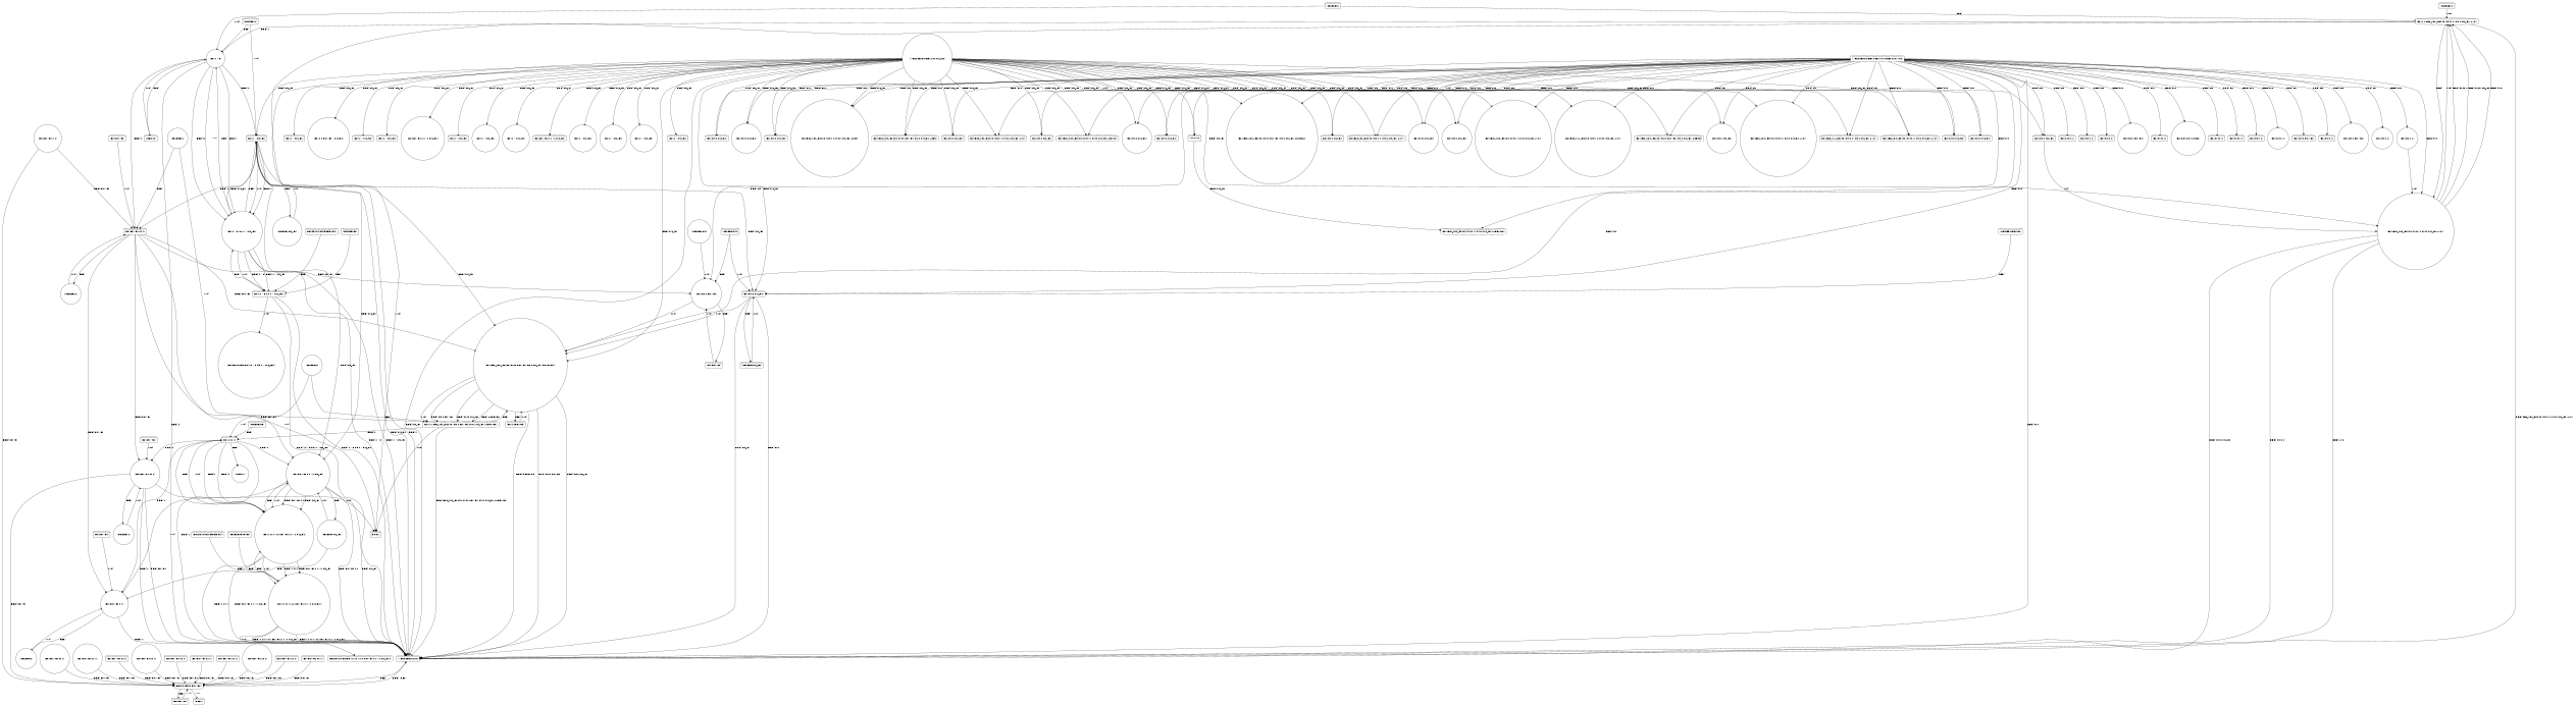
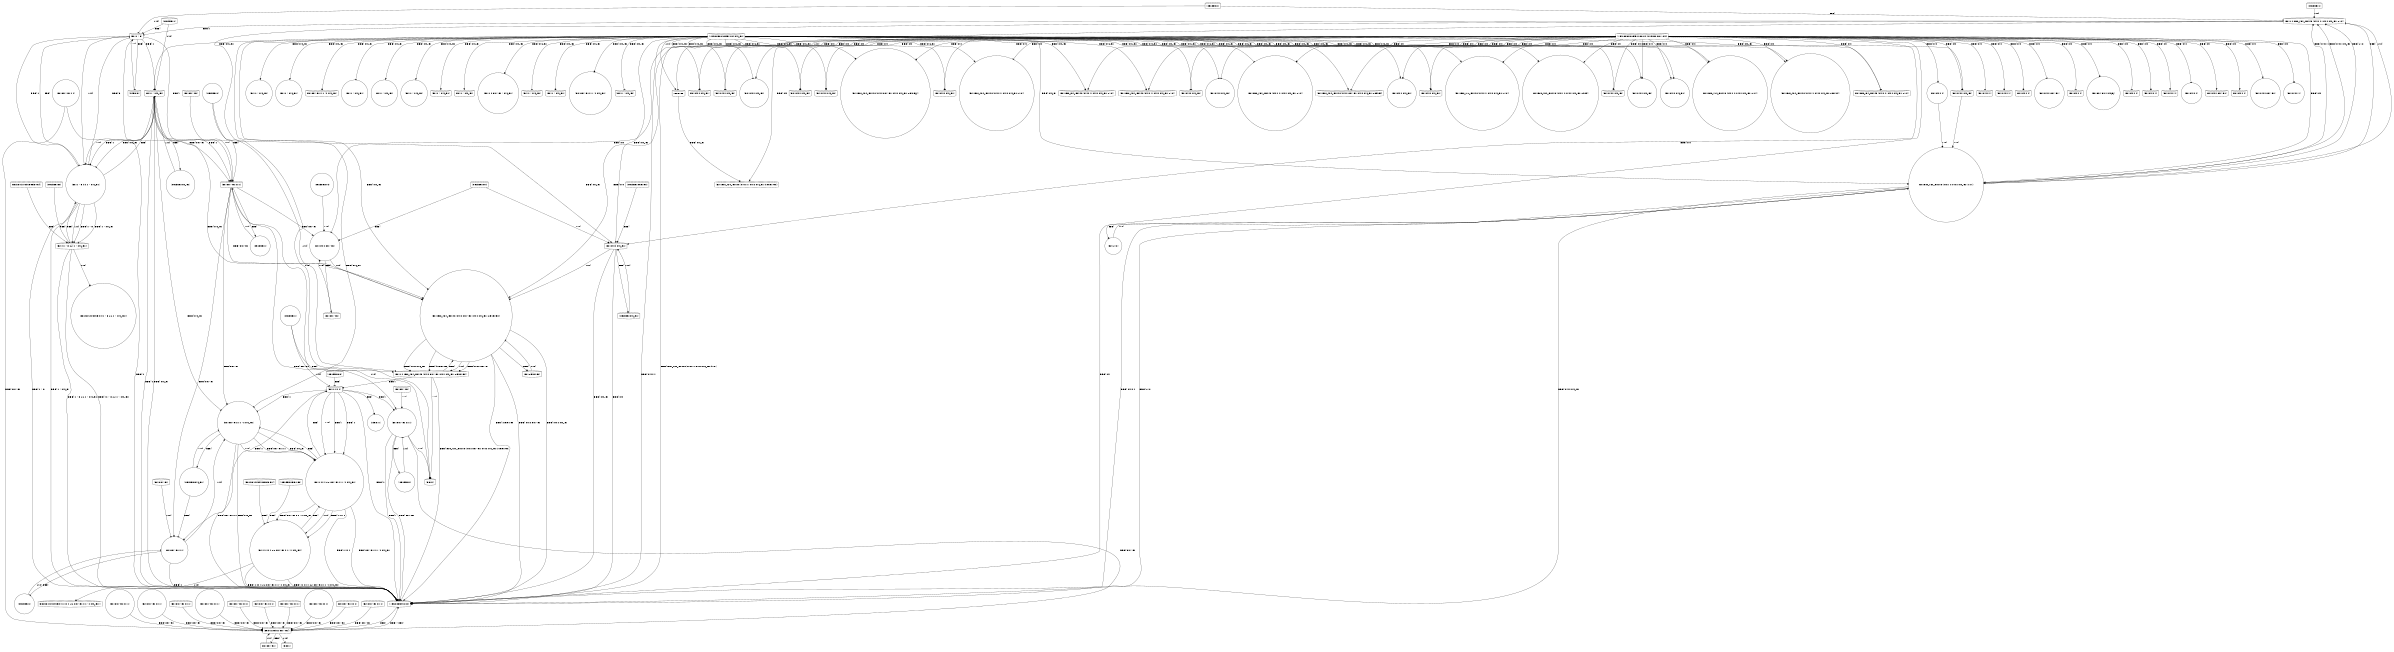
  digraph {
    fontname=Lato
    node [fontname=Lato shape=cylinder]
    edge [arrowhead=dot fontname=Lato]
    n1 [label="(Call,n = read_u32_leb128 (buf + 1, buf + buf_len, &val))"]
    n2 [label="(Call,read_u32_leb128 (buf + 1, buf + buf_len, &val))" shape=circle]
-   n3 [label="(Call,n > 0)" shape=circle]
+   n3 [label="(Call,n > 0)"]
    n4 [label="(Block,)"]
    n5 [label="(MethodReturn,int)"]
+   n6 [label="(Call,&val)" shape=circle]
    n7 [label="(Call,n < buf_len)"]
    n8 [label="(Call,n > 0 && n < buf_len)" shape=circle]
    n9 [label="(Call,op->len += n)"]
    n10 [label="(Literal,0)"]
    n11 [label="(Return,return op->len;)"]
    n12 [label="(MethodParameterIn,const unsigned char *buf)"]
    n13 [label="(Call,read_u32_leb128 (buf + op->len, buf + buf_len, &reserved))" shape=circle]
    n14 [label="(Call,buf + op->len)" shape=circle]
    n15 [label="(Call,buf + buf_len)"]
-   n16 [label="(Call,read_u32_leb128 (buf + 1, buf + buf_len, &count))"]
+   n16 [label="(Call,read_u32_leb128 (buf + 1, buf + buf_len, &count))" shape=circle]
    n17 [label="(Call,buf + 1)"]
    n18 [label="(Call,buf + 1)"]
    n19 [label="(Call,buf + buf_len)"]
    n20 [label="(Call,read_u32_leb128 (buf + 1, buf + buf_len, &flag))" shape=circle]
    n21 [label="(Call,buf + buf_len)"]
    n22 [label="(Call,buf + 1)"]
    n23 [label="(Call,buf + buf_len)" shape=circle]
    n24 [label="(Call,buf + op->len)" shape=circle]
    n25 [label="(Call,buf + buf_len)" shape=circle]
    n26 [label="(Call,buf + buf_len)"]
    n27 [label="(Call,read_u64_leb128 (buf + 1, buf + buf_len, &val))" shape=circle]
    n28 [label="(Call,read_u32_leb128 (buf + 1, buf + buf_len, &reserved))"]
    n29 [label="(Call,read_i32_leb128 (buf + 1, buf + buf_len, &val))"]
    n30 [label="(Call,buf + buf_len)"]
    n31 [label="(Call,buf + 1)"]
    n32 [label="(Call,op->op = buf[0])" shape=circle]
    n33 [label="(Call,buf + buf_len)"]
    n34 [label="(Call,buf + buf_len)"]
    n35 [label="(Call,buf + buf_len)" shape=circle]
    n36 [label="(Call,buf + 1)"]
    n37 [label="(Call,buf + buf_len)"]
    n38 [label="(Call,buf + 1)"]
    n39 [label="(Call,buf + 1)"]
-   n40 [label="(Call,read_u32_leb128 (buf + op->len, buf + buf_len, &def))"]
    n41 [label="(Call,buf + buf_len)"]
    n42 [label="(Call,read_u32_leb128 (buf + op->len, buf + buf_len, &table[i]))" shape=circle]
    n43 [label="(Call,buf + buf_len)"]
    n44 [label="(Call,buf + 1)" shape=circle]
    n45 [label="(Call,read_u32_leb128 (buf + 1, buf + buf_len, &val))" shape=circle]
    n46 [label="(Call,read_i32_leb128 (buf + 1, buf + buf_len, &val))"]
    n47 [label="(Call,read_u32_leb128 (buf + 1, buf + buf_len, &val))"]
    n48 [label="(Call,buf + buf_len)" shape=circle]
    n49 [label="(Call,buf + op->len)"]
    n50 [label="(Call,read_u32_leb128 (buf + 1, buf + buf_len, &val))" shape=circle]
    n51 [label="(Call,read_u32_leb128 (buf + op->len, buf + buf_len, &offset))"]
    n52 [label="(Call,buf + buf_len)" shape=circle]
-   n53 [label="(Call,read_i64_leb128 (buf + 1, buf + buf_len, &val))"]
+   n53 [label="(Call,read_i64_leb128 (buf + 1, buf + buf_len, &val))" shape=circle]
    n54 [label="(Call,buf + 1)"]
    n55 [label="(Call,buf + 1)" shape=circle]
    n56 [label="(Call,buf + op->len)" shape=circle]
    n57 [label="(Call,buf + 1)" shape=circle]
    1000100
    n59 [label="(Call,n = read_u32_leb128 (buf + op->len, buf + buf_len, &reserved))"]
    n60 [label="(Call,&reserved)"]
    n61 [label="(Call,op->len)"]
    n62 [label="(Identifier,buf_len)"]
-   n63 [label="(MethodParameterIn,int buf_len)" shape=circle]
+   n63 [label="(MethodParameterIn,int buf_len)"]
    n64 [label="(Call,op->len + n <= buf_len)" shape=circle]
    n65 [label="(Call,n < buf_len)" shape=circle]
    n66 [label="(Call,n < buf_len)" shape=circle]
    n67 [label="(Call,op->len + n <= buf_len)"]
    n68 [label="(Call,n < buf_len)" shape=circle]
    n69 [label="(Call,n < buf_len)" shape=circle]
    n70 [label="(Call,n < buf_len)" shape=circle]
    n71 [label="(Call,n < buf_len)"]
    n72 [label="(Call,n < buf_len)"]
    n73 [label="(Call,n + op->len < buf_len)" shape=circle]
    n74 [label="(Call,n < buf_len)"]
    n75 [label="(Call,n < buf_len)"]
    n76 [label="(Call,op->len + n <= buf_len)" shape=circle]
    n77 [label="(Call,n < buf_len)"]
    n78 [label="(Identifier,buf_len)" shape=circle]
    n79 [label="(Call,n == 1 && op->len + n <= buf_len)" shape=circle]
    n80 [label="(Identifier,buf_len)" shape=circle]
    n81 [label="(Call,!(n > 0 && n < buf_len))"]
    n82 [label="(Call,op->len + n)" shape=circle]
    n83 [label="(Call,op->len += n)" shape=circle]
    n84 [label="(Identifier,n)" shape=circle]
    n85 [label="(ControlStructure,if (!(n > 0 && n < buf_len)))" shape=circle]
    n86 [label="(Identifier,n)" shape=circle]
    n87 [label="(Identifier,n)" shape=circle]
    n88 [label="(Call,n == 1)"]
    n89 [label="(Literal,1)" shape=circle]
    n90 [label="(Call,!(n == 1 && op->len + n <= buf_len))" shape=circle]
    n91 [label="(ControlStructure,if (!(n == 1 && op->len + n <= buf_len)))"]
    n92 [label="(Call,op->len)"]
    n93 [label="(Block,)"]
    n94 [label="(Identifier,n)"]
    n95 [label="(Call,op->len = 1)" shape=circle]
    n96 [label="(Call,op->len += n)" shape=circle]
    n97 [label="(Identifier,buf)"]
    n98 [label="(Call,op->len)"]
    n99 [label="(ControlStructure,goto err;)"]
    n100 [label="(ControlStructure,goto err;)"]
    n101 [label="(Call,op->len += n)" shape=circle]
    n102 [label="(Call,op->len += n)"]
    n103 [label="(Call,op->len)"]
    n104 [label="(Call,op->len)"]
    n105 [label="(Identifier,n)"]
    n106 [label="(Identifier,n)" shape=circle]
    n107 [label="(Identifier,op)"]
    n108 [label="(Identifier,reserved)"]
    n109 [label="(Call,op->len += n)" shape=circle]
    n110 [label="(Identifier,buf)" shape=circle]
    n111 [label="(Call,op->len += n)"]
    n112 [label="(Identifier,op)"]
    n113 [label="(Call,op->len += n)"]
    n114 [label="(Call,op->len += n)"]
    n115 [label="(Call,op->len += n)" shape=circle]
    n116 [label="(Identifier,reserved)"]
    n117 [label="(Call,op->len += n)"]
    n118 [label="(Identifier,n)"]
    n119 [label="(Identifier,n)" shape=circle]
    n120 [label="(Call,op->len += n)"]
    n1 -> n2 [arrowhead=normal label="CFG: "]
    n1 -> n3 [arrowhead=tee label="DDG: n"]
    n1 -> n4 [arrowhead=normal label="AST: "]
    n1 -> n5 [label="DDG: read_u32_leb128 (buf + 1, buf + buf_len, &val)"]
    n2 -> n1 [arrowhead=tee label="AST: "]
    n2 -> n1 [label="DDG: buf + 1"]
    n2 -> n1 [arrowhead=normal label="DDG: buf + buf_len"]
    n2 -> n1 [label="DDG: &val"]
    n2 -> n5 [arrowhead=tee label="DDG: &val"]
    n2 -> n5 [arrowhead=normal label="DDG: buf + buf_len"]
    n2 -> n5 [arrowhead=tee label="DDG: buf + 1"]
+   n2 -> n6 [label="CFG: "]
    n3 -> n5 [label="DDG: n"]
    n3 -> n7 [label="DDG: n"]
    n3 -> n8 [arrowhead=tee label="AST: "]
    n3 -> n8 [arrowhead=tee label="DDG: n"]
    n3 -> n8 [arrowhead=tee label="DDG: 0"]
    n3 -> n9 [arrowhead=tee label="DDG: n"]
    n3 -> n10 [arrowhead=tee label="CFG: "]
    n5 -> n11 [arrowhead=tee label="CFG: "]
+   n6 -> n2 [arrowhead=normal label="AST: "]
    n7 -> n5 [arrowhead=normal label="DDG: buf_len"]
    n7 -> n5 [arrowhead=normal label="DDG: n"]
    n7 -> n8 [label="AST: "]
    n7 -> n8 [label="DDG: n"]
    n7 -> n8 [arrowhead=tee label="DDG: buf_len"]
    n7 -> n9 [label="DDG: n"]
    n7 -> n13 [label="DDG: buf_len"]
    n7 -> n15 [arrowhead=normal label="DDG: buf_len"]
    n7 -> n64 [arrowhead=tee label="DDG: buf_len"]
    n7 -> n78 [arrowhead=normal label="CFG: "]
    n8 -> n3 [arrowhead=tee label="CFG: "]
    n8 -> n5 [arrowhead=normal label="DDG: n < buf_len"]
    n8 -> n5 [arrowhead=normal label="DDG: n > 0"]
    n8 -> n7 [arrowhead=normal label="CFG: "]
    n8 -> n81 [label="AST: "]
    n8 -> n81 [label="DDG: n > 0"]
    n8 -> n81 [arrowhead=tee label="DDG: n < buf_len"]
    n9 -> n4 [label="AST: "]
    n9 -> n13 [arrowhead=tee label="DDG: op->len"]
    n9 -> n14 [arrowhead=normal label="DDG: op->len"]
    n9 -> n64 [label="DDG: op->len"]
    n9 -> n82 [label="DDG: op->len"]
    n9 -> n83 [arrowhead=normal label="DDG: op->len"]
    n9 -> n84 [arrowhead=normal label="CFG: "]
    n10 -> n3 [arrowhead=normal label="AST: "]
    n11 -> n5 [label="DDG: <RET>"]
    n11 -> n92 [arrowhead=tee label="CFG: "]
    n11 -> n93 [arrowhead=tee label="AST: "]
    n12 -> n2 [arrowhead=normal label="DDG: buf"]
    n12 -> n5 [arrowhead=normal label="DDG: buf"]
    n12 -> n13 [arrowhead=normal label="DDG: buf"]
    n12 -> n14 [arrowhead=tee label="DDG: buf"]
    n12 -> n15 [arrowhead=normal label="DDG: buf"]
    n12 -> n16 [arrowhead=normal label="DDG: buf"]
    n12 -> n17 [arrowhead=tee label="DDG: buf"]
    n12 -> n18 [label="DDG: buf"]
    n12 -> n19 [arrowhead=normal label="DDG: buf"]
    n12 -> n20 [arrowhead=normal label="DDG: buf"]
    n12 -> n21 [arrowhead=tee label="DDG: buf"]
    n12 -> n22 [label="DDG: buf"]
    n12 -> n23 [label="DDG: buf"]
    n12 -> n24 [arrowhead=tee label="DDG: buf"]
    n12 -> n25 [arrowhead=normal label="DDG: buf"]
    n12 -> n26 [arrowhead=tee label="DDG: buf"]
    n12 -> n27 [arrowhead=tee label="DDG: buf"]
    n12 -> n28 [arrowhead=normal label="DDG: buf"]
    n12 -> n29 [arrowhead=tee label="DDG: buf"]
    n12 -> n30 [arrowhead=tee label="DDG: buf"]
    n12 -> n31 [arrowhead=tee label="DDG: buf"]
    n12 -> n32 [label="DDG: buf"]
    n12 -> n33 [arrowhead=tee label="DDG: buf"]
    n12 -> n34 [arrowhead=tee label="DDG: buf"]
    n12 -> n35 [arrowhead=normal label="DDG: buf"]
    n12 -> n36 [arrowhead=tee label="DDG: buf"]
    n12 -> n37 [label="DDG: buf"]
    n12 -> n38 [label="DDG: buf"]
    n12 -> n39 [arrowhead=normal label="DDG: buf"]
-   n12 -> n40 [label="DDG: buf"]
    n12 -> n41 [arrowhead=normal label="DDG: buf"]
    n12 -> n42 [label="DDG: buf"]
    n12 -> n43 [label="DDG: buf"]
    n12 -> n44 [arrowhead=tee label="DDG: buf"]
    n12 -> n45 [arrowhead=tee label="DDG: buf"]
    n12 -> n46 [arrowhead=normal label="DDG: buf"]
    n12 -> n47 [arrowhead=normal label="DDG: buf"]
    n12 -> n48 [arrowhead=tee label="DDG: buf"]
    n12 -> n49 [arrowhead=normal label="DDG: buf"]
    n12 -> n50 [label="DDG: buf"]
    n12 -> n51 [arrowhead=tee label="DDG: buf"]
    n12 -> n52 [label="DDG: buf"]
    n12 -> n53 [label="DDG: buf"]
    n12 -> n54 [arrowhead=normal label="DDG: buf"]
    n12 -> n55 [arrowhead=normal label="DDG: buf"]
    n12 -> n56 [arrowhead=normal label="DDG: buf"]
    n12 -> n57 [label="DDG: buf"]
    n12 -> 1000100 [arrowhead=tee label="AST: "]
    n13 -> n5 [label="DDG: buf + op->len"]
    n13 -> n5 [arrowhead=normal label="DDG: buf + buf_len"]
    n13 -> n5 [arrowhead=normal label="DDG: &reserved"]
    n13 -> n59 [arrowhead=normal label="AST: "]
    n13 -> n59 [label="DDG: buf + op->len"]
    n13 -> n59 [label="DDG: buf + buf_len"]
    n13 -> n59 [label="DDG: &reserved"]
    n13 -> n60 [label="CFG: "]
    n14 -> n13 [arrowhead=normal label="AST: "]
    n14 -> n61 [arrowhead=normal label="CFG: "]
    n15 -> n5 [arrowhead=normal label="DDG: buf"]
    n15 -> n5 [arrowhead=normal label="DDG: buf_len"]
    n15 -> n13 [label="AST: "]
    n15 -> n62 [label="CFG: "]
    n26 -> n2 [arrowhead=normal label="AST: "]
    n55 -> n2 [label="AST: "]
    1000100 -> n28 [label="DDG: buf_len"]
    n59 -> n4 [label="AST: "]
    n59 -> n5 [arrowhead=tee label="DDG: read_u32_leb128 (buf + op->len, buf + buf_len, &reserved)"]
    n59 -> n13 [arrowhead=normal label="CFG: "]
    n59 -> n88 [label="DDG: n"]
    n60 -> n13 [arrowhead=tee label="AST: "]
    n61 -> n14 [label="AST: "]
    n62 -> n15 [label="AST: "]
    n63 -> n2 [label="DDG: buf_len"]
-   n63 -> n5 [arrowhead=normal label="DDG: buf_len"]
+   n63 -> n5 [arrowhead=normal label="DDG: buf + 1"]
    n63 -> n7 [arrowhead=tee label="DDG: buf_len"]
    n63 -> n13 [label="DDG: buf_len"]
    n63 -> n15 [arrowhead=normal label="DDG: buf_len"]
    n63 -> n16 [label="DDG: buf_len"]
    n63 -> n19 [label="DDG: buf_len"]
    n63 -> n20 [label="DDG: buf_len"]
    n63 -> n21 [arrowhead=normal label="DDG: buf_len"]
    n63 -> n23 [arrowhead=normal label="DDG: buf_len"]
    n63 -> n25 [label="DDG: buf_len"]
    n63 -> n26 [label="DDG: buf_len"]
    n63 -> n27 [label="DDG: buf_len"]
    n63 -> n29 [arrowhead=tee label="DDG: buf_len"]
    n63 -> n30 [arrowhead=tee label="DDG: buf_len"]
    n63 -> n33 [label="DDG: buf_len"]
    n63 -> n34 [arrowhead=tee label="DDG: buf_len"]
    n63 -> n35 [arrowhead=tee label="DDG: buf_len"]
    n63 -> n37 [label="DDG: buf_len"]
-   n63 -> n40 [label="DDG: buf_len"]
    n63 -> n41 [arrowhead=normal label="DDG: buf_len"]
    n63 -> n42 [label="DDG: buf_len"]
    n63 -> n43 [arrowhead=tee label="DDG: buf_len"]
    n63 -> n45 [arrowhead=normal label="DDG: buf_len"]
    n63 -> n46 [label="DDG: buf_len"]
    n63 -> n47 [label="DDG: buf_len"]
    n63 -> n48 [arrowhead=tee label="DDG: buf_len"]
    n63 -> n50 [arrowhead=tee label="DDG: buf_len"]
    n63 -> n51 [arrowhead=normal label="DDG: buf_len"]
    n63 -> n52 [arrowhead=normal label="DDG: buf_len"]
    n63 -> n53 [arrowhead=normal label="DDG: buf_len"]
    n63 -> 1000100 [arrowhead=normal label="AST: "]
    n63 -> n64 [arrowhead=tee label="DDG: buf_len"]
    n63 -> n65 [arrowhead=normal label="DDG: buf_len"]
    n63 -> n66 [arrowhead=normal label="DDG: buf_len"]
    n63 -> n67 [label="DDG: buf_len"]
    n63 -> n68 [arrowhead=tee label="DDG: buf_len"]
    n63 -> n69 [arrowhead=normal label="DDG: buf_len"]
    n63 -> n70 [arrowhead=normal label="DDG: buf_len"]
    n63 -> n71 [arrowhead=normal label="DDG: buf_len"]
    n63 -> n72 [arrowhead=normal label="DDG: buf_len"]
    n63 -> n73 [label="DDG: buf_len"]
    n63 -> n74 [arrowhead=tee label="DDG: buf_len"]
    n63 -> n75 [label="DDG: buf_len"]
    n63 -> n76 [label="DDG: buf_len"]
    n63 -> n77 [arrowhead=tee label="DDG: buf_len"]
    n64 -> n5 [arrowhead=normal label="DDG: op->len + n"]
    n64 -> n5 [arrowhead=tee label="DDG: buf_len"]
    n64 -> n79 [arrowhead=tee label="AST: "]
    n64 -> n79 [arrowhead=normal label="DDG: op->len + n"]
    n64 -> n79 [label="DDG: buf_len"]
    n64 -> n80 [arrowhead=normal label="CFG: "]
    n78 -> n7 [arrowhead=tee label="AST: "]
    n79 -> n5 [arrowhead=normal label="DDG: op->len + n <= buf_len"]
    n79 -> n5 [label="DDG: n == 1"]
    n79 -> n64 [arrowhead=tee label="CFG: "]
    n79 -> n88 [label="CFG: "]
    n79 -> n90 [arrowhead=normal label="AST: "]
    n79 -> n90 [label="DDG: n == 1"]
    n79 -> n90 [label="DDG: op->len + n <= buf_len"]
    n80 -> n64 [arrowhead=tee label="AST: "]
    n80 -> n82 [arrowhead=tee label="CFG: "]
    n81 -> n5 [label="DDG: n > 0 && n < buf_len"]
    n81 -> n5 [arrowhead=normal label="DDG: !(n > 0 && n < buf_len)"]
    n81 -> n8 [arrowhead=normal label="CFG: "]
    n81 -> n85 [label="AST: "]
    n82 -> n5 [arrowhead=tee label="DDG: n"]
    n82 -> n64 [arrowhead=normal label="AST: "]
    n82 -> n86 [arrowhead=tee label="CFG: "]
    n83 -> n4 [label="AST: "]
    n83 -> n5 [label="DDG: n"]
    n83 -> n5 [arrowhead=normal label="DDG: op->len"]
    n83 -> n11 [arrowhead=normal label="DDG: op->len"]
    n83 -> n87 [arrowhead=normal label="CFG: "]
    n84 -> n9 [arrowhead=normal label="AST: "]
    n86 -> n82 [arrowhead=tee label="AST: "]
    n87 -> n83 [arrowhead=tee label="AST: "]
    n88 -> n5 [label="DDG: n"]
    n88 -> n64 [arrowhead=tee label="DDG: n"]
    n88 -> n79 [label="AST: "]
    n88 -> n79 [arrowhead=normal label="DDG: n"]
    n88 -> n79 [arrowhead=normal label="DDG: 1"]
    n88 -> n82 [label="DDG: n"]
    n88 -> n83 [label="DDG: n"]
    n88 -> n89 [label="CFG: "]
    n90 -> n5 [arrowhead=tee label="DDG: !(n == 1 && op->len + n <= buf_len)"]
    n90 -> n5 [arrowhead=normal label="DDG: n == 1 && op->len + n <= buf_len"]
    n90 -> n79 [arrowhead=tee label="CFG: "]
    n90 -> n91 [label="AST: "]
    n92 -> n11 [arrowhead=normal label="AST: "]
    n94 -> n1 [arrowhead=tee label="CFG: "]
    n94 -> n3 [arrowhead=tee label="AST: "]
    n95 -> n9 [label="DDG: op->len"]
    n95 -> n11 [label="DDG: op->len"]
    n96 -> n11 [label="DDG: op->len"]
    n97 -> n14 [label="CFG: "]
    n97 -> n15 [label="AST: "]
    n98 -> n9 [arrowhead=normal label="AST: "]
    n99 -> n81 [label="CFG: "]
    n100 -> n90 [arrowhead=tee label="CFG: "]
    n101 -> n11 [arrowhead=tee label="DDG: op->len"]
    n102 -> n11 [label="DDG: op->len"]
    n103 -> n82 [arrowhead=tee label="AST: "]
    n104 -> n83 [label="AST: "]
    n105 -> n3 [arrowhead=tee label="CFG: "]
    n105 -> n7 [arrowhead=tee label="AST: "]
    n106 -> n59 [label="CFG: "]
    n106 -> n88 [arrowhead=tee label="AST: "]
    n107 -> n88 [arrowhead=tee label="CFG: "]
    n108 -> n15 [arrowhead=normal label="CFG: "]
    n109 -> n11 [arrowhead=normal label="DDG: op->len"]
    n110 -> n14 [label="AST: "]
    n111 -> n11 [arrowhead=tee label="DDG: op->len"]
    n112 -> n81 [arrowhead=tee label="CFG: "]
    n113 -> n11 [label="DDG: op->len"]
    n114 -> n11 [label="DDG: op->len"]
    n115 -> n11 [label="DDG: op->len"]
    n116 -> n90 [arrowhead=tee label="CFG: "]
    n117 -> n11 [arrowhead=tee label="DDG: op->len"]
    n118 -> n1 [label="AST: "]
    n119 -> n9 [label="CFG: "]
    n119 -> n59 [arrowhead=tee label="AST: "]
    n120 -> n11 [arrowhead=tee label="DDG: op->len"]
  }
